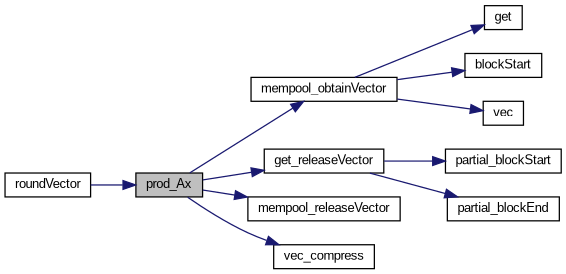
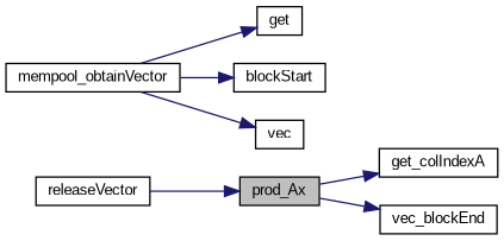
  digraph {
    fontname="Liberation Sans"
    rankdir=LR
    node [color=black fillcolor=white fontname="Liberation Sans" fontsize=10 shape=record style=filled]
    edge [color=midnightblue fontname="Liberation Sans" fontsize=10 labelfontname=Helvetica labelfontsize=10 style=solid]
    n1 [fillcolor=grey75 fontcolor=black height=0.2 label=prod_Ax width=0.4]
    n2 [height=0.2 label=mempool_obtainVector width=0.4]
-   n3 [height=0.2 label=get_releaseVector width=0.4]
-   n4 [height=0.2 label=mempool_releaseVector width=0.4]
-   n5 [height=0.2 label=vec_compress width=0.4]
+   n3 [height=0.2 label=get_colIndexA width=0.4]
+   n5 [height=0.2 label=vec_blockEnd width=0.4]
    n6 [height=0.2 label=get width=0.4]
    n7 [height=0.2 label=blockStart width=0.4]
    n8 [height=0.2 label=vec width=0.4]
-   n9 [height=0.2 label=partial_blockStart width=0.4]
-   n10 [height=0.2 label=partial_blockEnd width=0.4]
-   n11 [height=0.2 label=roundVector width=0.4]
-   n1 -> n2
+   n11 [height=0.2 label=releaseVector width=0.4]
    n1 -> n3
-   n1 -> n4
    n1 -> n5
    n2 -> n6
    n2 -> n7
    n2 -> n8
-   n3 -> n9
-   n3 -> n10
    n11 -> n1
  }
